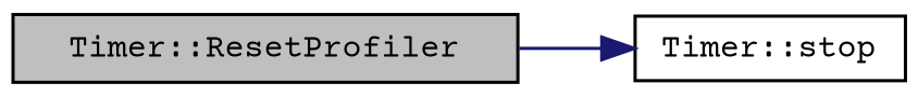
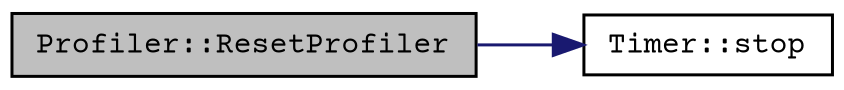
  digraph {
    rankdir=LR
    fontname="Courier Prime"
    node [color=black fontname="Courier Prime" fontsize=10 shape=record style=filled]
-   n1 [fillcolor=grey75 fontcolor=black height=0.2 label="Timer::ResetProfiler" width=0.4]
+   n1 [fillcolor=grey75 fontcolor=black height=0.2 label="Profiler::ResetProfiler" width=0.4]
    n2 [fillcolor=white height=0.2 label="Timer::stop" width=0.4]
    n1 -> n2 [color=midnightblue fontname="Courier Prime" fontsize=10 labelfontname=Helvetica labelfontsize=10 style=solid]
  }
